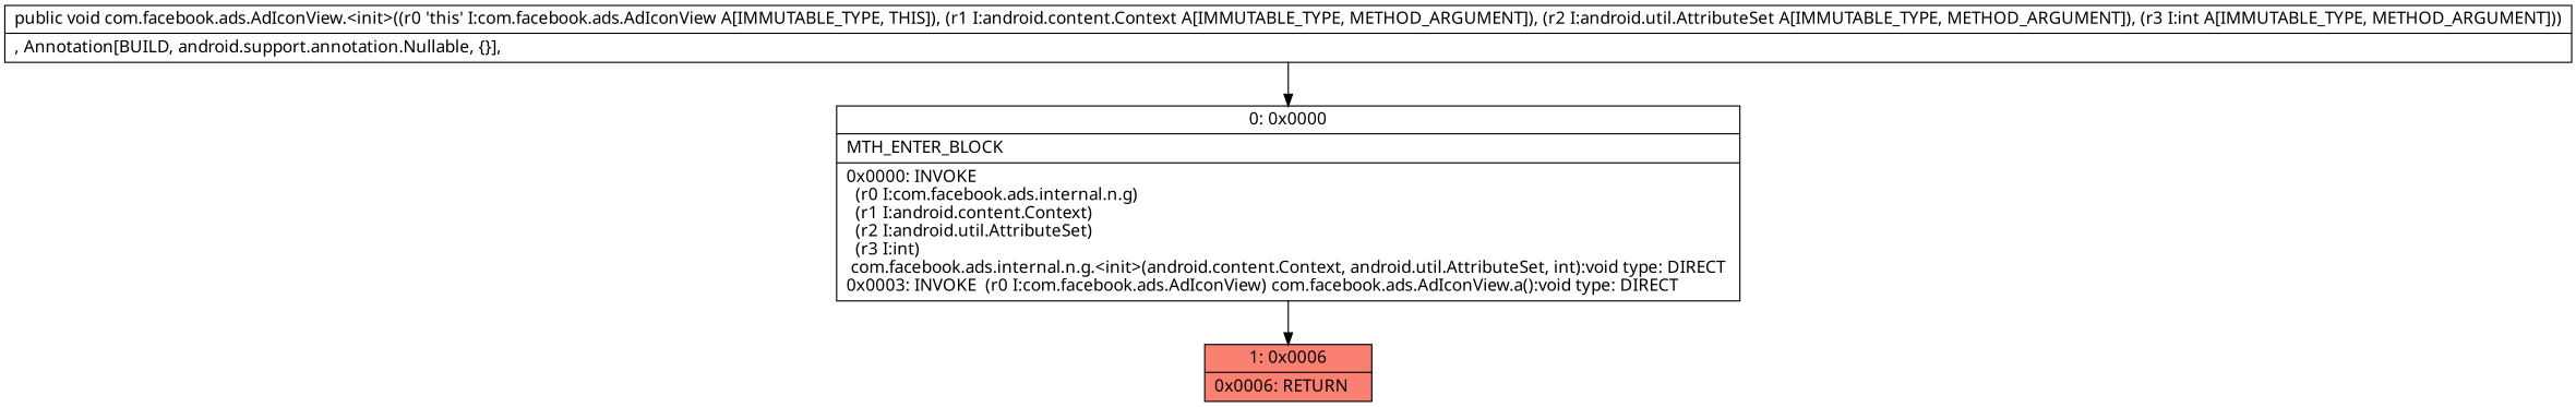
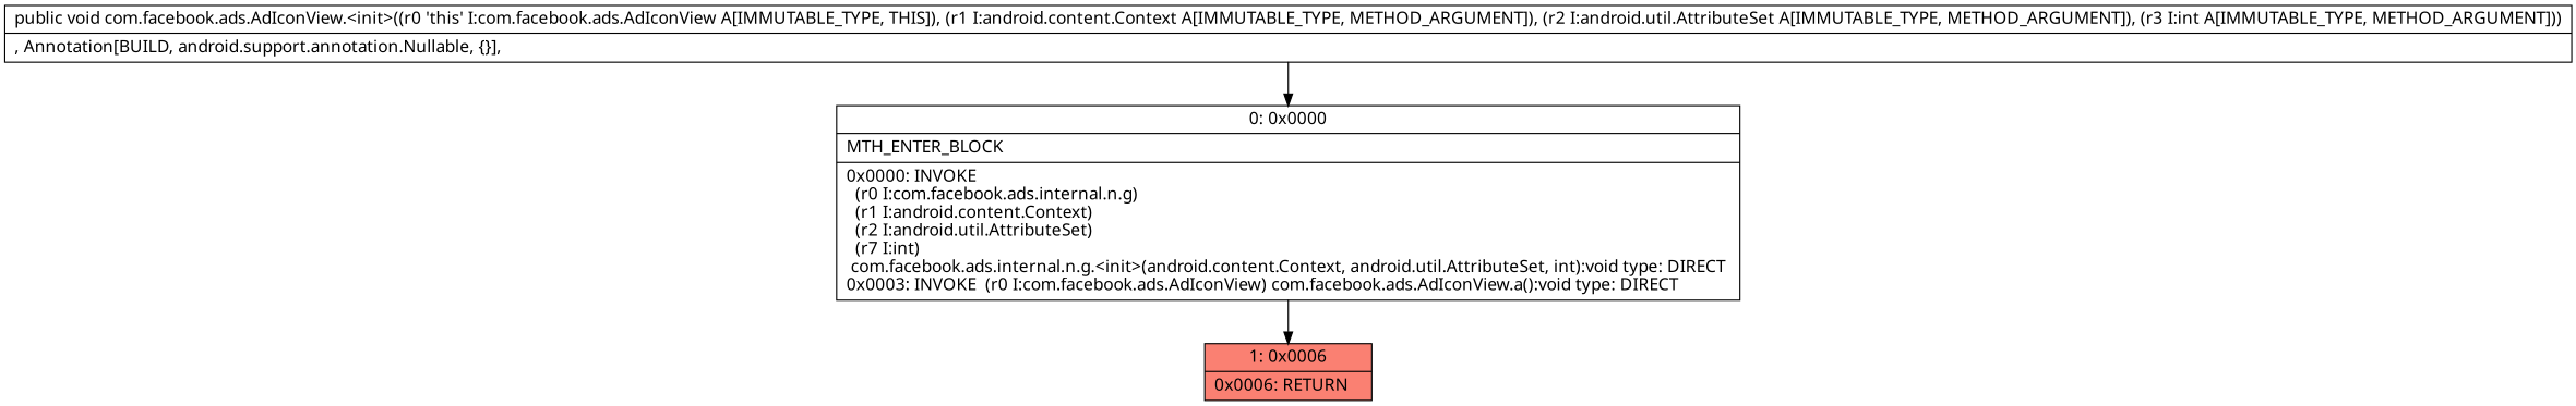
  digraph {
    fontname="Noto Sans"
    node [shape=record style=filled fillcolor=white fontname="Noto Sans"]
    edge [fontname="Noto Sans"]
-   n1 [label="{0\:\ 0x0000|MTH_ENTER_BLOCK\l|0x0000: INVOKE  \l  (r0 I:com.facebook.ads.internal.n.g)\l  (r1 I:android.content.Context)\l  (r2 I:android.util.AttributeSet)\l  (r3 I:int)\l com.facebook.ads.internal.n.g.\<init\>(android.content.Context, android.util.AttributeSet, int):void type: DIRECT \l0x0003: INVOKE  (r0 I:com.facebook.ads.AdIconView) com.facebook.ads.AdIconView.a():void type: DIRECT \l}"]
+   n1 [label="{0\:\ 0x0000|MTH_ENTER_BLOCK\l|0x0000: INVOKE  \l  (r0 I:com.facebook.ads.internal.n.g)\l  (r1 I:android.content.Context)\l  (r2 I:android.util.AttributeSet)\l  (r7 I:int)\l com.facebook.ads.internal.n.g.\<init\>(android.content.Context, android.util.AttributeSet, int):void type: DIRECT \l0x0003: INVOKE  (r0 I:com.facebook.ads.AdIconView) com.facebook.ads.AdIconView.a():void type: DIRECT \l}"]
    n2 [label="{1\:\ 0x0006|0x0006: RETURN   \l}" fillcolor=salmon]
    n3 [label="{public void com.facebook.ads.AdIconView.\<init\>((r0 'this' I:com.facebook.ads.AdIconView A[IMMUTABLE_TYPE, THIS]), (r1 I:android.content.Context A[IMMUTABLE_TYPE, METHOD_ARGUMENT]), (r2 I:android.util.AttributeSet A[IMMUTABLE_TYPE, METHOD_ARGUMENT]), (r3 I:int A[IMMUTABLE_TYPE, METHOD_ARGUMENT]))  | , Annotation[BUILD, android.support.annotation.Nullable, \{\}], \l}"]
    n1 -> n2
    n3 -> n1
  }
